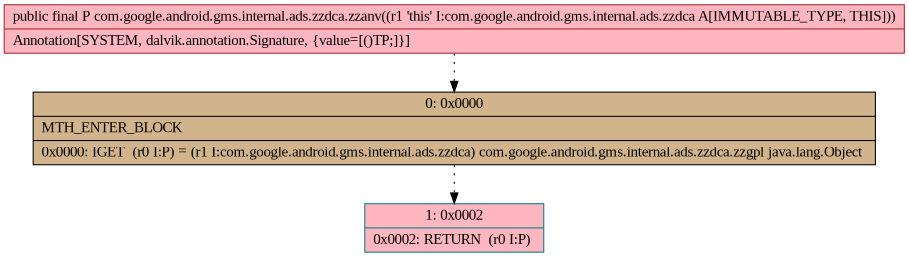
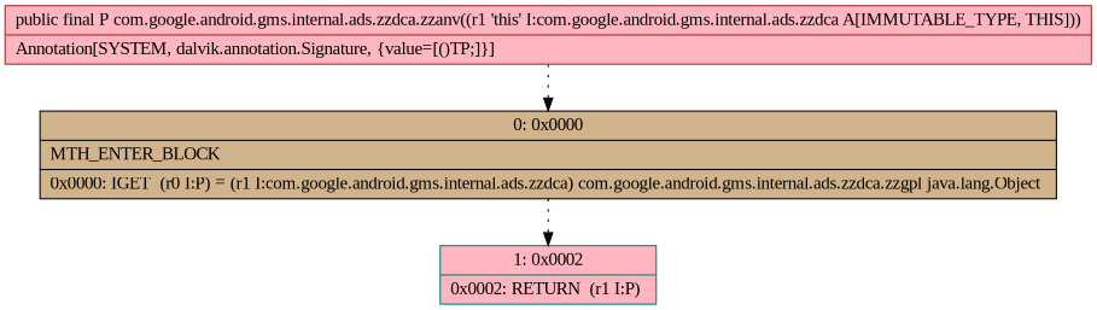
  digraph {
    fontname="Liberation Serif"
    node [shape=record style=filled fillcolor=lightpink fontname="Liberation Serif"]
    edge [style=dotted fontname="Liberation Serif"]
    n1 [label="{0\:\ 0x0000|MTH_ENTER_BLOCK\l|0x0000: IGET  (r0 I:P) = (r1 I:com.google.android.gms.internal.ads.zzdca) com.google.android.gms.internal.ads.zzdca.zzgpl java.lang.Object \l}" fillcolor=tan color=black]
-   n2 [label="{1\:\ 0x0002|0x0002: RETURN  (r0 I:P) \l}" color=teal]
+   n2 [label="{1\:\ 0x0002|0x0002: RETURN  (r1 I:P) \l}" color=teal]
    n3 [label="{public final P com.google.android.gms.internal.ads.zzdca.zzanv((r1 'this' I:com.google.android.gms.internal.ads.zzdca A[IMMUTABLE_TYPE, THIS]))  | Annotation[SYSTEM, dalvik.annotation.Signature, \{value=[()TP;]\}]\l}" color=brown]
    n1 -> n2
    n3 -> n1
  }
